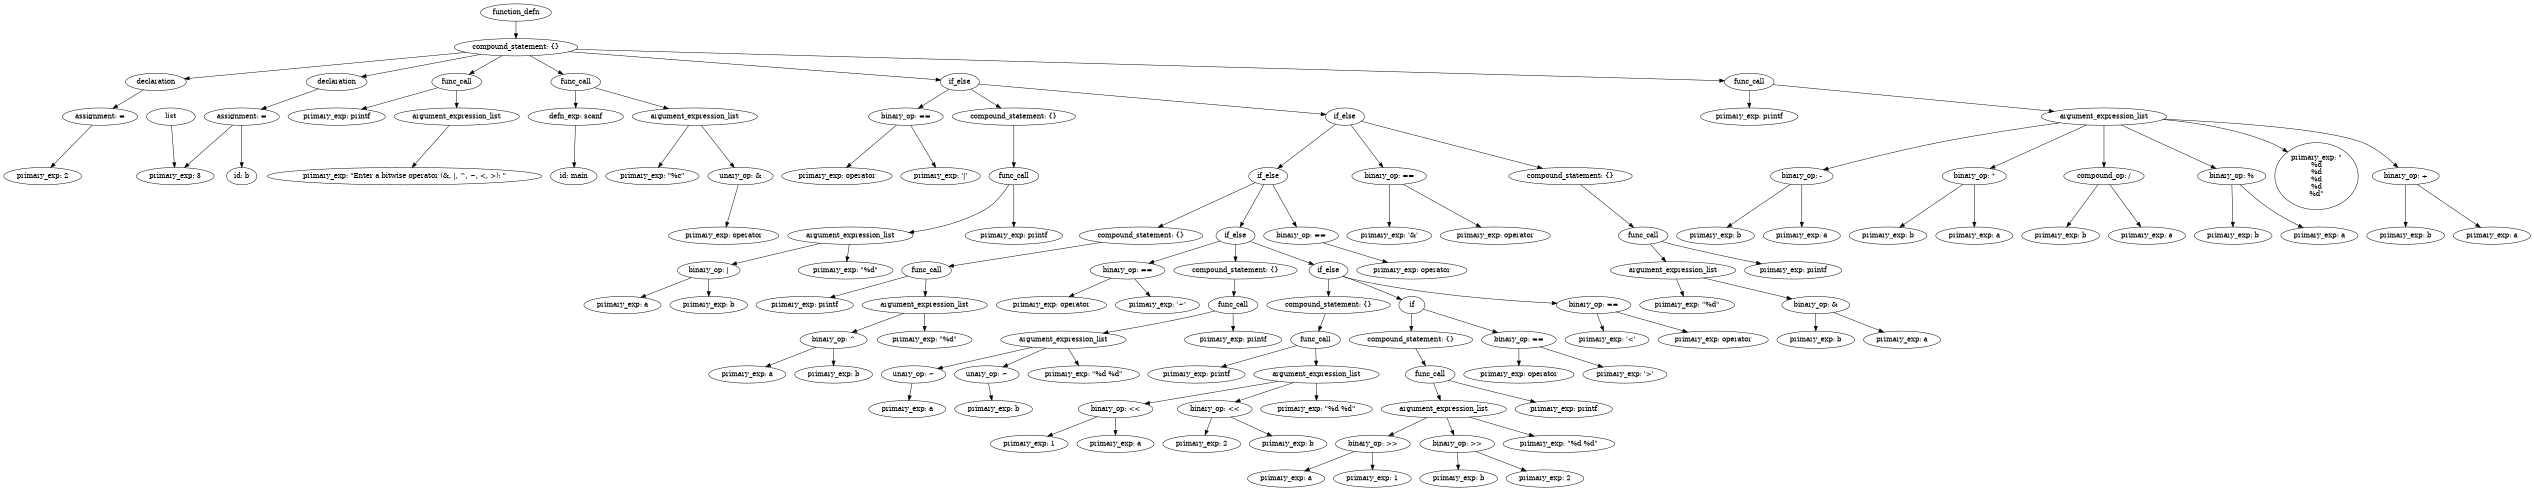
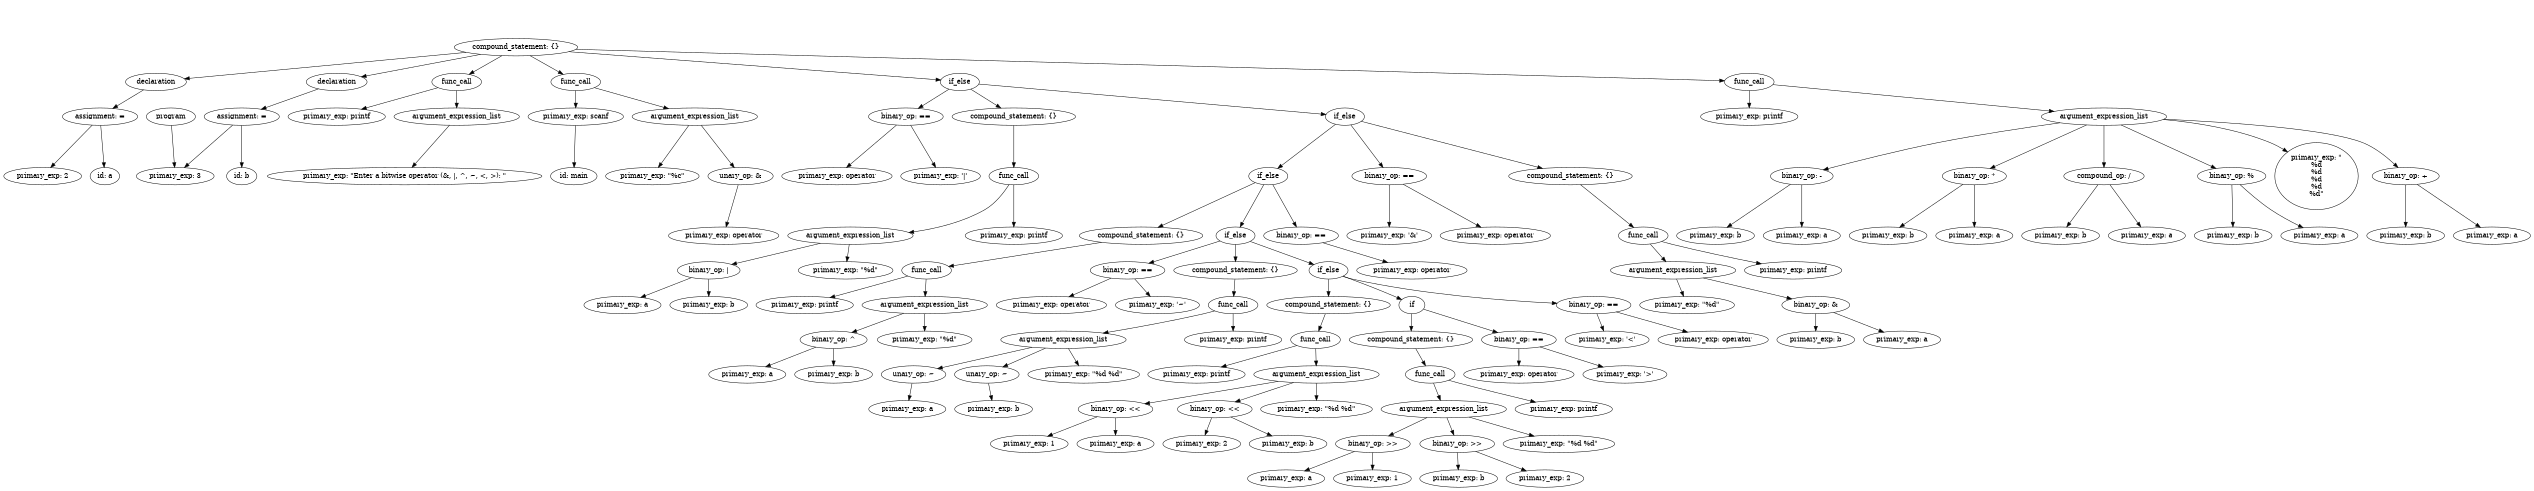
  strict digraph {
-   n1 [height=0.5 label=list width=1.4082]
+   n1 [height=0.5 label=program width=1.4082]
    n2 [height=0.5 label="primary_exp: 3" width=2.2387]
-   n3 [height=0.5 label=function_defn width=2.0417]
    n4 [height=0.5 label="compound_statement: {}" width=3.5566]
    n5 [height=0.5 label="id: main" width=1.336]
    n6 [height=0.5 label=declaration width=1.7512]
    n7 [height=0.5 label=declaration width=1.7512]
    n8 [height=0.5 label=func_call width=1.4306]
    n9 [height=0.5 label=func_call width=1.4306]
    n10 [height=0.5 label=if_else width=1.125]
    n11 [height=0.5 label=func_call width=1.4306]
    n12 [height=0.5 label="assignment: =" width=2.1667]
    n13 [height=0.5 label="assignment: =" width=2.1667]
    n14 [height=0.5 label="primary_exp: printf" width=2.7984]
    n15 [height=0.5 label=argument_expression_list width=3.6111]
-   n16 [height=0.5 label="defn_exp: scanf" width=2.75]
+   n16 [height=0.5 label="primary_exp: scanf" width=2.75]
    n17 [height=0.5 label=argument_expression_list width=3.6111]
    n18 [height=0.5 label="binary_op: ==" width=2.1528]
    n19 [height=0.5 label="compound_statement: {}" width=3.5566]
    n20 [height=0.5 label=if_else width=1.125]
    n21 [height=0.5 label="primary_exp: printf" width=2.7984]
    n22 [height=0.5 label=argument_expression_list width=3.6111]
+   n23 [height=0.5 label="id: a" width=0.84854]
    n24 [height=0.5 label="primary_exp: 2" width=2.2387]
    n25 [height=0.5 label="id: b" width=0.86659]
    n26 [height=0.5 label="primary_exp: \"Enter a bitwise operator (&, |, ^, ~, <, >): \"" width=7.9076]
    n27 [height=0.5 label="primary_exp: \"%c\"" width=2.6944]
    n28 [height=0.5 label="unary_op: &" width=1.8776]
    n29 [height=0.5 label="primary_exp: operator" width=3.1806]
    n30 [height=0.5 label="primary_exp: '|'" width=2.2929]
    n31 [height=0.5 label=func_call width=1.4306]
    n32 [height=0.5 label="binary_op: ==" width=2.1528]
    n33 [height=0.5 label="compound_statement: {}" width=3.5566]
    n34 [height=0.5 label=if_else width=1.125]
    n35 [height=1.9306 label="primary_exp: \"\n%d\n%d\n%d\n%d\n%d\"" width=2.4028]
    n36 [height=0.5 label="binary_op: +" width=1.9318]
    n37 [height=0.5 label="binary_op: -" width=1.8056]
    n38 [height=0.5 label="binary_op: *" width=1.8472]
    n39 [height=0.5 label="compound_op: /" width=1.8056]
    n40 [height=0.5 label="binary_op: %" width=1.9722]
    n41 [height=0.5 label="primary_exp: operator" width=3.1806]
    n42 [height=0.5 label="primary_exp: printf" width=2.7984]
    n43 [height=0.5 label=argument_expression_list width=3.6111]
    n44 [height=0.5 label="primary_exp: operator" width=3.1806]
    n45 [height=0.5 label="primary_exp: '&'" width=2.4373]
    n46 [height=0.5 label=func_call width=1.4306]
    n47 [height=0.5 label="binary_op: ==" width=2.1528]
    n48 [height=0.5 label="compound_statement: {}" width=3.5566]
    n49 [height=0.5 label=if_else width=1.125]
    n50 [height=0.5 label="primary_exp: a" width=2.2222]
    n51 [height=0.5 label="primary_exp: b" width=2.2387]
    n52 [height=0.5 label="primary_exp: a" width=2.2222]
    n53 [height=0.5 label="primary_exp: b" width=2.2387]
    n54 [height=0.5 label="primary_exp: a" width=2.2222]
    n55 [height=0.5 label="primary_exp: b" width=2.2387]
    n56 [height=0.5 label="primary_exp: a" width=2.2222]
    n57 [height=0.5 label="primary_exp: b" width=2.2387]
    n58 [height=0.5 label="primary_exp: a" width=2.2222]
    n59 [height=0.5 label="primary_exp: b" width=2.2387]
    n60 [height=0.5 label="primary_exp: \"%d\"" width=2.7261]
    n61 [height=0.5 label="binary_op: |" width=1.8056]
    n62 [height=0.5 label="primary_exp: printf" width=2.7984]
    n63 [height=0.5 label=argument_expression_list width=3.6111]
    n64 [height=0.5 label="primary_exp: operator" width=3.1806]
    n65 [height=0.5 label=func_call width=1.4306]
    n66 [height=0.5 label="binary_op: ==" width=2.1528]
    n67 [height=0.5 label="compound_statement: {}" width=3.5566]
    n68 [height=0.5 label=if_else width=1.125]
    n69 [height=0.5 label="primary_exp: a" width=2.2222]
    n70 [height=0.5 label="primary_exp: b" width=2.2387]
    n71 [height=0.5 label="primary_exp: \"%d\"" width=2.7261]
    n72 [height=0.5 label="binary_op: &" width=1.9498]
    n73 [height=0.5 label="primary_exp: printf" width=2.7984]
    n74 [height=0.5 label=argument_expression_list width=3.6111]
    n75 [height=0.5 label="primary_exp: operator" width=3.1806]
    n76 [height=0.5 label="primary_exp: '~'" width=2.4192]
    n77 [height=0.5 label=func_call width=1.4306]
    n78 [height=0.5 label="binary_op: ==" width=2.1528]
    n79 [height=0.5 label="compound_statement: {}" width=3.5566]
    n80 [height=0.5 label=if width=0.75]
    n81 [height=0.5 label="primary_exp: a" width=2.2222]
    n82 [height=0.5 label="primary_exp: b" width=2.2387]
    n83 [height=0.5 label="primary_exp: \"%d\"" width=2.7261]
    n84 [height=0.5 label="binary_op: ^" width=1.9318]
    n85 [height=0.5 label="primary_exp: printf" width=2.7984]
    n86 [height=0.5 label=argument_expression_list width=3.6111]
    n87 [height=0.5 label="primary_exp: operator" width=3.1806]
    n88 [height=0.5 label="primary_exp: '<'" width=2.4192]
    n89 [height=0.5 label=func_call width=1.4306]
    n90 [height=0.5 label="binary_op: ==" width=2.1528]
    n91 [height=0.5 label="compound_statement: {}" width=3.5566]
    n92 [height=0.5 label="primary_exp: a" width=2.2222]
    n93 [height=0.5 label="primary_exp: b" width=2.2387]
    n94 [height=0.5 label="primary_exp: \"%d %d\"" width=3.2136]
    n95 [height=0.5 label="unary_op: ~" width=1.8611]
    n96 [height=0.5 label="unary_op: ~" width=1.8611]
    n97 [height=0.5 label="primary_exp: printf" width=2.7984]
    n98 [height=0.5 label=argument_expression_list width=3.6111]
    n99 [height=0.5 label="primary_exp: operator" width=3.1806]
    n100 [height=0.5 label="primary_exp: '>'" width=2.4192]
    n101 [height=0.5 label=func_call width=1.4306]
    n102 [height=0.5 label="primary_exp: a" width=2.2222]
    n103 [height=0.5 label="primary_exp: b" width=2.2387]
    n104 [height=0.5 label="primary_exp: \"%d %d\"" width=3.2136]
    n105 [height=0.5 label="binary_op: <<" width=2.1528]
    n106 [height=0.5 label="binary_op: <<" width=2.1528]
    n107 [height=0.5 label="primary_exp: printf" width=2.7984]
    n108 [height=0.5 label=argument_expression_list width=3.6111]
    n109 [height=0.5 label="primary_exp: a" width=2.2222]
    n110 [height=0.5 label="primary_exp: 1" width=2.2387]
    n111 [height=0.5 label="primary_exp: b" width=2.2387]
    n112 [height=0.5 label="primary_exp: 2" width=2.2387]
    n113 [height=0.5 label="primary_exp: \"%d %d\"" width=3.2136]
    n114 [height=0.5 label="binary_op: >>" width=2.1528]
    n115 [height=0.5 label="binary_op: >>" width=2.1528]
    n116 [height=0.5 label="primary_exp: a" width=2.2222]
    n117 [height=0.5 label="primary_exp: 1" width=2.2387]
    n118 [height=0.5 label="primary_exp: b" width=2.2387]
    n119 [height=0.5 label="primary_exp: 2" width=2.2387]
    n1 -> n2
-   n3 -> n4
    n4 -> n6
    n4 -> n7
    n4 -> n8
    n4 -> n9
    n4 -> n10
    n4 -> n11
    n6 -> n12
    n7 -> n13
    n8 -> n14
    n8 -> n15
    n9 -> n16
    n9 -> n17
    n10 -> n18
    n10 -> n19
    n10 -> n20
    n11 -> n21
    n11 -> n22
+   n12 -> n23
    n12 -> n24
    n13 -> n2
    n13 -> n25
    n15 -> n26
    n16 -> n5
    n17 -> n27
    n17 -> n28
    n18 -> n29
    n18 -> n30
    n19 -> n31
    n20 -> n32
    n20 -> n33
    n20 -> n34
    n22 -> n35
    n22 -> n36
    n22 -> n37
    n22 -> n38
    n22 -> n39
    n22 -> n40
    n28 -> n41
    n31 -> n42
    n31 -> n43
    n32 -> n44
    n32 -> n45
    n33 -> n46
    n34 -> n47
    n34 -> n48
    n34 -> n49
    n36 -> n50
    n36 -> n51
    n37 -> n52
    n37 -> n53
    n38 -> n54
    n38 -> n55
    n39 -> n56
    n39 -> n57
    n40 -> n58
    n40 -> n59
    n43 -> n60
    n43 -> n61
    n46 -> n62
    n46 -> n63
    n47 -> n64
    n48 -> n65
    n49 -> n66
    n49 -> n67
    n49 -> n68
    n61 -> n69
    n61 -> n70
    n63 -> n71
    n63 -> n72
    n65 -> n73
    n65 -> n74
    n66 -> n75
    n66 -> n76
    n67 -> n77
    n68 -> n78
    n68 -> n79
    n68 -> n80
    n72 -> n81
    n72 -> n82
    n74 -> n83
    n74 -> n84
    n77 -> n85
    n77 -> n86
    n78 -> n87
    n78 -> n88
    n79 -> n89
    n80 -> n90
    n80 -> n91
    n84 -> n92
    n84 -> n93
    n86 -> n94
    n86 -> n95
    n86 -> n96
    n89 -> n97
    n89 -> n98
    n90 -> n99
    n90 -> n100
    n91 -> n101
    n95 -> n102
    n96 -> n103
    n98 -> n104
    n98 -> n105
    n98 -> n106
    n101 -> n107
    n101 -> n108
    n105 -> n109
    n105 -> n110
    n106 -> n111
    n106 -> n112
    n108 -> n113
    n108 -> n114
    n108 -> n115
    n114 -> n116
    n114 -> n117
    n115 -> n118
    n115 -> n119
  }
